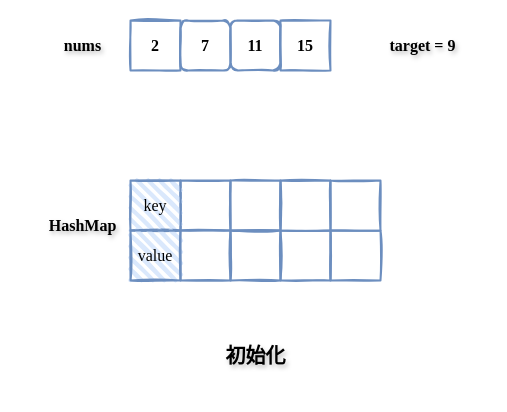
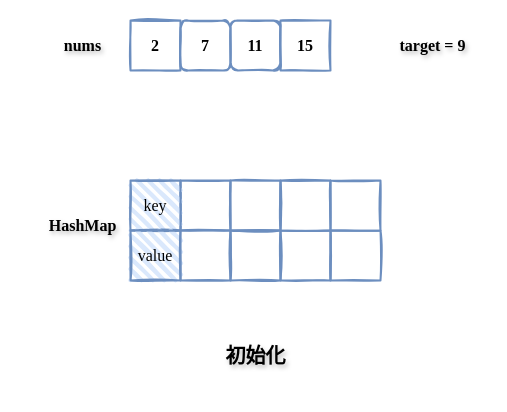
  <mxCell id="0" />
  <mxCell id="1" parent="0" />
  <mxCell id="2" value="&lt;font face=&quot;Comic Sans MS&quot;&gt;&lt;span style=&quot;font-size: 16px;&quot;&gt;2&lt;/span&gt;&lt;/font&gt;" style="rounded=0;whiteSpace=wrap;html=1;strokeWidth=2;fillWeight=4;hachureGap=8;hachureAngle=45;fillColor=none;sketch=1;strokeColor=#6c8ebf;fontStyle=1" vertex="1" parent="1"><mxGeometry x="130" y="20" width="50" height="50" as="geometry" /></mxCell>
  <mxCell id="3" value="&lt;font face=&quot;Comic Sans MS&quot; style=&quot;font-size: 16px;&quot;&gt;7&lt;/font&gt;" style="whiteSpace=wrap;html=1;strokeWidth=2;fillWeight=4;hachureGap=8;hachureAngle=45;fillColor=none;sketch=1;strokeColor=#6c8ebf;fontStyle=1;rounded=1;" vertex="1" parent="1"><mxGeometry x="180" y="20" width="50" height="50" as="geometry" /></mxCell>
  <mxCell id="4" value="&lt;font face=&quot;Comic Sans MS&quot; style=&quot;font-size: 16px;&quot;&gt;11&lt;/font&gt;" style="whiteSpace=wrap;html=1;strokeWidth=2;fillWeight=4;hachureGap=8;hachureAngle=45;fillColor=none;sketch=1;strokeColor=#6c8ebf;fontStyle=1;rounded=1;" vertex="1" parent="1"><mxGeometry x="230" y="20" width="50" height="50" as="geometry" /></mxCell>
  <mxCell id="5" value="&lt;font face=&quot;Comic Sans MS&quot; style=&quot;font-size: 16px;&quot;&gt;15&lt;/font&gt;" style="rounded=0;whiteSpace=wrap;html=1;strokeWidth=2;fillWeight=4;hachureGap=8;hachureAngle=45;fillColor=none;sketch=1;strokeColor=#6c8ebf;fontStyle=1" vertex="1" parent="1"><mxGeometry x="280" y="20" width="50" height="50" as="geometry" /></mxCell>
- <mxCell id="6" value="&lt;font style=&quot;font-size: 16px;&quot;&gt;&lt;b&gt;target = 9&lt;/b&gt;&lt;/font&gt;" style="text;html=1;align=center;verticalAlign=middle;whiteSpace=wrap;rounded=0;fontSize=16;textShadow=1;aspect=fixed;fontFamily=HarmonyOS Sans;" vertex="1" parent="1"><mxGeometry x="360" y="20" width="125" height="50" as="geometry" /></mxCell>
+ <mxCell id="6" value="&lt;font style=&quot;font-size: 16px;&quot;&gt;&lt;b&gt;target = 9&lt;/b&gt;&lt;/font&gt;" style="text;html=1;align=center;verticalAlign=middle;whiteSpace=wrap;rounded=0;fontSize=16;textShadow=1;aspect=fixed;fontFamily=HarmonyOS Sans;" vertex="1" parent="1"><mxGeometry x="370" y="20" width="125" height="50" as="geometry" /></mxCell>
  <mxCell id="7" value="&lt;font style=&quot;font-size: 16px;&quot;&gt;&lt;b&gt;nums&lt;/b&gt;&lt;/font&gt;" style="text;html=1;align=center;verticalAlign=middle;whiteSpace=wrap;rounded=0;fontSize=16;textShadow=1;aspect=fixed;fontFamily=HarmonyOS Sans;" vertex="1" parent="1"><mxGeometry x="20" y="20" width="125" height="50" as="geometry" /></mxCell>
  <mxCell id="8" value="" style="rounded=0;whiteSpace=wrap;html=1;strokeWidth=2;fillWeight=4;hachureGap=8;hachureAngle=45;fillColor=none;sketch=1;strokeColor=#6c8ebf;fontStyle=1" vertex="1" parent="1"><mxGeometry x="180" y="180" width="50" height="50" as="geometry" /></mxCell>
  <mxCell id="9" value="" style="rounded=0;whiteSpace=wrap;html=1;strokeWidth=2;fillWeight=4;hachureGap=8;hachureAngle=45;fillColor=none;sketch=1;strokeColor=#6c8ebf;fontStyle=1" vertex="1" parent="1"><mxGeometry x="230" y="180" width="50" height="50" as="geometry" /></mxCell>
  <mxCell id="10" value="" style="rounded=0;whiteSpace=wrap;html=1;strokeWidth=2;fillWeight=4;hachureGap=8;hachureAngle=45;fillColor=none;sketch=1;strokeColor=#6c8ebf;fontStyle=1" vertex="1" parent="1"><mxGeometry x="280" y="180" width="50" height="50" as="geometry" /></mxCell>
  <mxCell id="11" value="" style="rounded=0;whiteSpace=wrap;html=1;strokeWidth=2;fillWeight=4;hachureGap=8;hachureAngle=45;fillColor=none;sketch=1;strokeColor=#6c8ebf;fontStyle=1" vertex="1" parent="1"><mxGeometry x="330" y="180" width="50" height="50" as="geometry" /></mxCell>
  <mxCell id="12" value="&lt;font face=&quot;Comic Sans MS&quot;&gt;&lt;span style=&quot;font-size: 16px;&quot;&gt;key&lt;/span&gt;&lt;/font&gt;" style="rounded=0;whiteSpace=wrap;html=1;strokeWidth=2;fillWeight=4;hachureGap=8;hachureAngle=45;fillColor=#dae8fc;sketch=1;strokeColor=#6c8ebf;gradientColor=none;" vertex="1" parent="1"><mxGeometry x="130" y="180" width="50" height="50" as="geometry" /></mxCell>
  <mxCell id="13" value="&lt;font face=&quot;Comic Sans MS&quot;&gt;&lt;span style=&quot;font-size: 16px;&quot;&gt;value&lt;/span&gt;&lt;/font&gt;" style="rounded=0;whiteSpace=wrap;html=1;strokeWidth=2;fillWeight=4;hachureGap=8;hachureAngle=45;fillColor=#dae8fc;sketch=1;strokeColor=#6c8ebf;gradientColor=none;" vertex="1" parent="1"><mxGeometry x="130" y="230" width="50" height="50" as="geometry" /></mxCell>
  <mxCell id="14" value="" style="rounded=0;whiteSpace=wrap;html=1;strokeWidth=2;fillWeight=4;hachureGap=8;hachureAngle=45;fillColor=none;sketch=1;strokeColor=#6c8ebf;fontStyle=1" vertex="1" parent="1"><mxGeometry x="180" y="230" width="50" height="50" as="geometry" /></mxCell>
  <mxCell id="15" value="" style="rounded=0;whiteSpace=wrap;html=1;strokeWidth=2;fillWeight=4;hachureGap=8;hachureAngle=45;fillColor=none;sketch=1;strokeColor=#6c8ebf;fontStyle=1" vertex="1" parent="1"><mxGeometry x="230" y="230" width="50" height="50" as="geometry" /></mxCell>
  <mxCell id="16" value="" style="rounded=0;whiteSpace=wrap;html=1;strokeWidth=2;fillWeight=4;hachureGap=8;hachureAngle=45;fillColor=none;sketch=1;strokeColor=#6c8ebf;fontStyle=1" vertex="1" parent="1"><mxGeometry x="280" y="230" width="50" height="50" as="geometry" /></mxCell>
  <mxCell id="17" value="" style="rounded=0;whiteSpace=wrap;html=1;strokeWidth=2;fillWeight=4;hachureGap=8;hachureAngle=45;fillColor=none;sketch=1;strokeColor=#6c8ebf;fontStyle=1" vertex="1" parent="1"><mxGeometry x="330" y="230" width="50" height="50" as="geometry" /></mxCell>
  <mxCell id="18" value="&lt;b&gt;HashMap&lt;/b&gt;" style="text;html=1;align=center;verticalAlign=middle;whiteSpace=wrap;rounded=0;fontSize=16;textShadow=1;aspect=fixed;fontFamily=HarmonyOS Sans;shadow=0;glass=0;" vertex="1" parent="1"><mxGeometry x="20" y="200" width="125" height="50" as="geometry" /></mxCell>
  <mxCell id="19" value="&lt;span style=&quot;font-size: 20px;&quot;&gt;&lt;b&gt;初始化&lt;/b&gt;&lt;/span&gt;" style="text;html=1;align=center;verticalAlign=middle;whiteSpace=wrap;rounded=0;fontSize=16;textShadow=1;aspect=fixed;fontFamily=HarmonyOS Sans;" vertex="1" parent="1"><mxGeometry x="167.5" y="320" width="175" height="70" as="geometry" /></mxCell>
